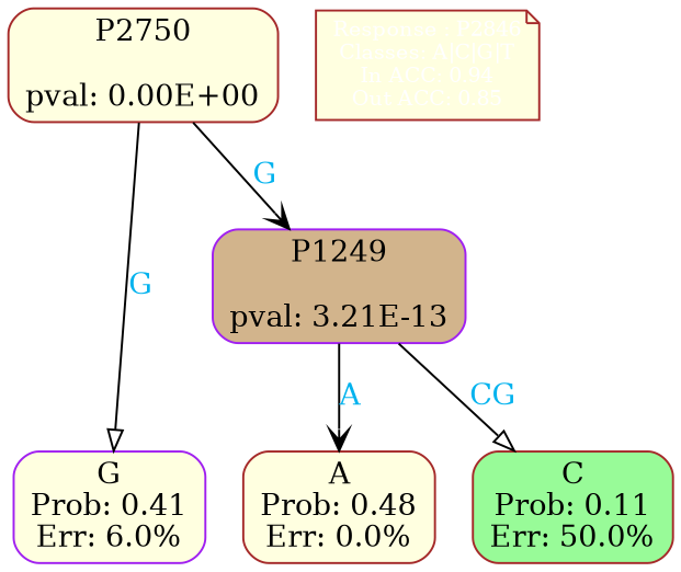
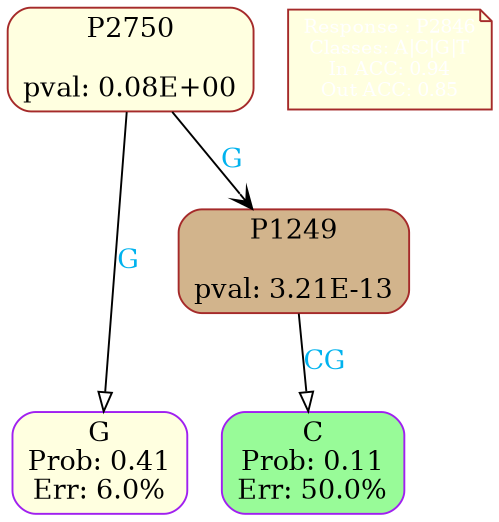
  digraph {
    fontname="DejaVu Serif"
    ranksep=equally
    splines=polylines
    node [color=brown fillcolor=lightyellow fontname="DejaVu Serif" shape=box style="filled, rounded"]
    edge [arrowhead=onormal fontcolor=deepskyblue2 fontname="DejaVu Serif"]
-   n1 [label="A\nProb: 0.48\nErr: 0.0%"]
-   n2 [fillcolor=palegreen label="C\nProb: 0.11\nErr: 50.0%"]
+   n2 [color=purple fillcolor=palegreen label="C\nProb: 0.11\nErr: 50.0%"]
    n3 [color=purple label="G\nProb: 0.41\nErr: 6.0%"]
    n4 [align=left fontcolor=white fontsize=10 label="Response : P2846\nClasses: A|C|G|T\nIn ACC: 0.94\nOut ACC: 0.85\n" shape=note style=filled]
-   n5 [label="P2750\n\npval: 0.00E+00"]
-   n6 [color=purple fillcolor=tan label="P1249\n\npval: 3.21E-13"]
+   n5 [label="P2750\n\npval: 0.08E+00"]
+   n6 [fillcolor=tan label="P1249\n\npval: 3.21E-13"]
    subgraph sub_1 {
      rank=same
-     n1
      n2
      n3
    }
    subgraph sub_2 {
      rank=same
      n4
      n5
    }
    n5 -> n3 [label=G]
    n5 -> n6 [arrowhead=vee label=G]
-   n6 -> n1 [arrowhead=vee label=A]
    n6 -> n2 [label=CG]
  }
